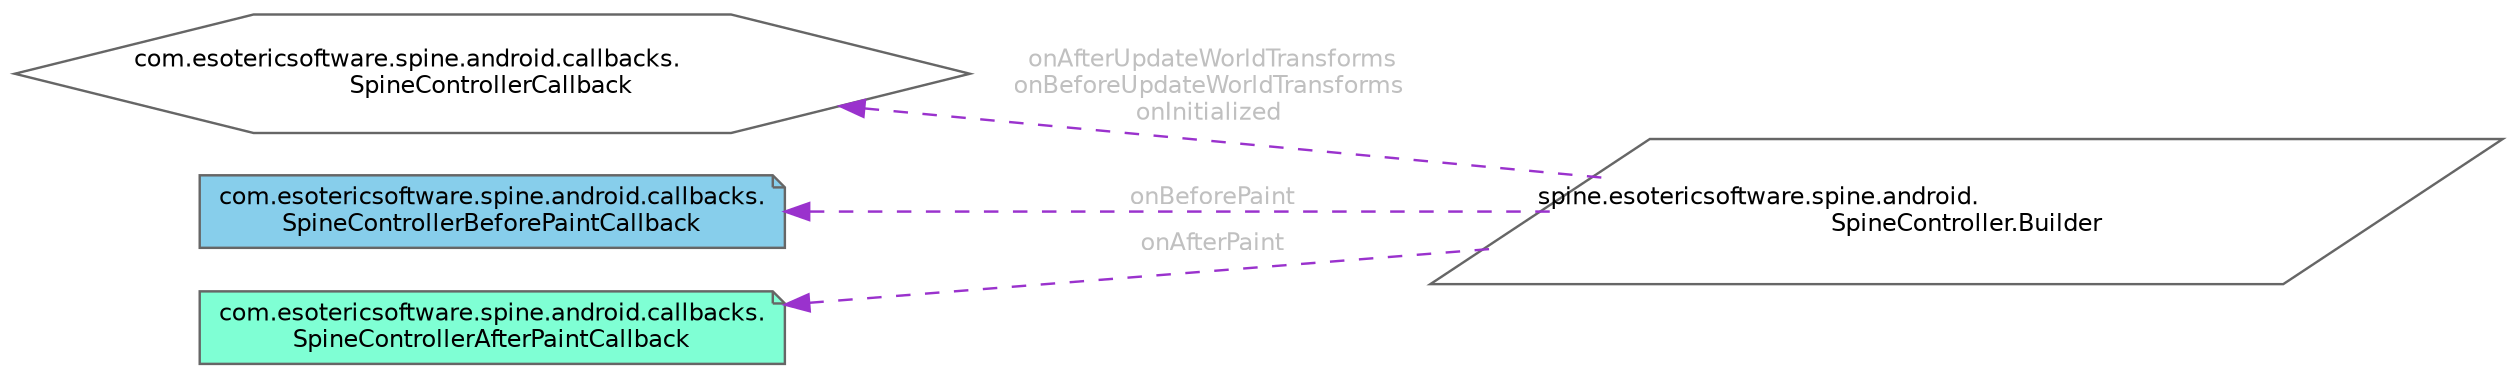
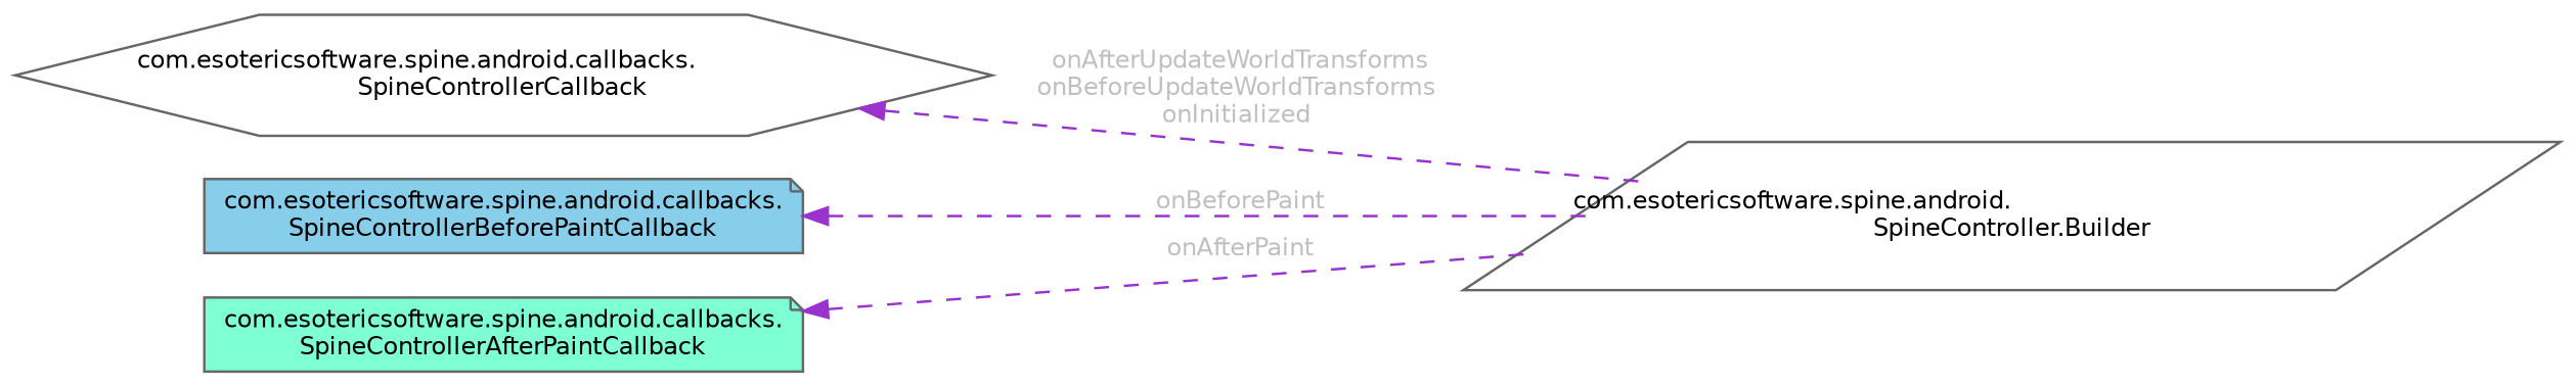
  digraph {
    rankdir=LR
    node [color=gray40 fillcolor=white fontname=Helvetica fontsize=10 shape=note style=filled]
    edge [color=darkorchid3 dir=back fontcolor=grey fontname=Helvetica fontsize=10 labelfontname=Helvetica labelfontsize=10 style=dashed]
-   n1 [fontcolor=black height=0.2 label="spine.esotericsoftware.spine.android.\lSpineController.Builder" shape=parallelogram width=0.4]
+   n1 [fontcolor=black height=0.2 label="com.esotericsoftware.spine.android.\lSpineController.Builder" shape=parallelogram width=0.4]
    n2 [height=0.2 label="com.esotericsoftware.spine.android.callbacks.\lSpineControllerCallback" shape=hexagon width=0.4]
    n3 [fillcolor=skyblue height=0.2 label="com.esotericsoftware.spine.android.callbacks.\lSpineControllerBeforePaintCallback" width=0.4]
    n4 [fillcolor=aquamarine height=0.2 label="com.esotericsoftware.spine.android.callbacks.\lSpineControllerAfterPaintCallback" width=0.4]
    n2 -> n1 [label=" onAfterUpdateWorldTransforms\nonBeforeUpdateWorldTransforms\nonInitialized"]
    n3 -> n1 [label=" onBeforePaint"]
    n4 -> n1 [label=" onAfterPaint"]
  }
